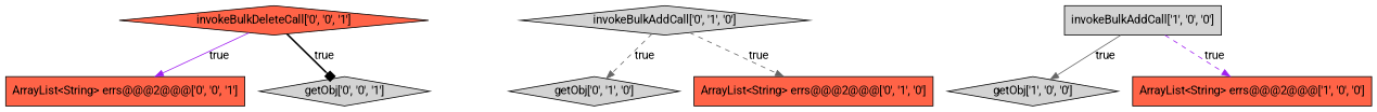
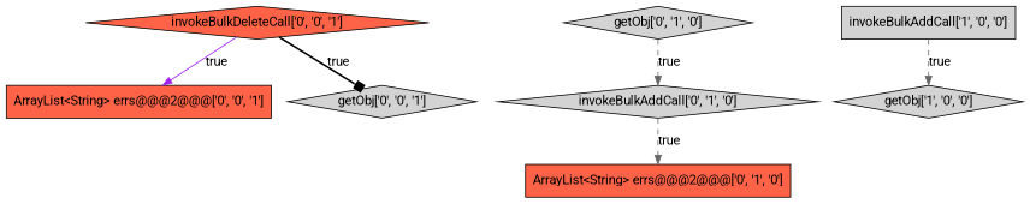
  digraph {
    fontname=Roboto
    node [fillcolor=lightgray fontname=Roboto shape=diamond style=filled]
    edge [arrowhead=normal color=gray40 fontname=Roboto style=dashed]
    n1 [fillcolor=tomato label="ArrayList<String> errs@@@2@@@['0', '0', '1']" shape=box]
    n2 [label="getObj['0', '1', '0']"]
    n3 [fillcolor=tomato label="ArrayList<String> errs@@@2@@@['0', '1', '0']" shape=box]
    n4 [label="invokeBulkAddCall['0', '1', '0']"]
    n5 [label="getObj['0', '0', '1']"]
    n6 [label="getObj['1', '0', '0']"]
    n7 [fillcolor=tomato label="invokeBulkDeleteCall['0', '0', '1']"]
-   n8 [fillcolor=tomato label="ArrayList<String> errs@@@2@@@['1', '0', '0']" shape=box]
    n9 [label="invokeBulkAddCall['1', '0', '0']" shape=box]
-   n4 -> n2 [label=true]
+   n2 -> n4 [label=true]
    n4 -> n3 [label=true]
    n7 -> n1 [color=purple label=true style=solid]
    n7 -> n5 [arrowhead=box color=black label=true style=bold]
-   n9 -> n6 [label=true style=solid]
-   n9 -> n8 [color=purple label=true]
+   n9 -> n6 [label=true]
  }
